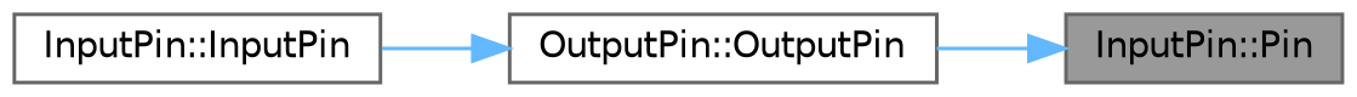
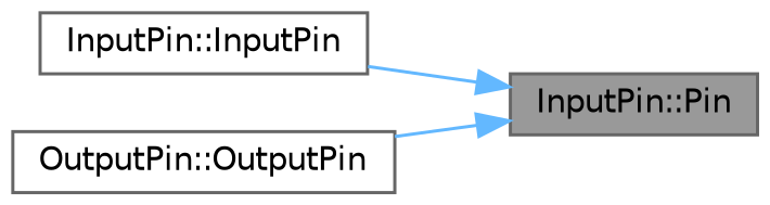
  digraph {
    rankdir=RL
    node [color=grey40 fillcolor=white fontname=Helvetica fontsize=10 shape=box style=filled]
    edge [color=steelblue1 dir=back fontname=Helvetica fontsize=10 labelfontname=Helvetica labelfontsize=10 style=solid]
    n1 [color=gray40 fillcolor=grey60 fontcolor=black height=0.2 label="InputPin::Pin" width=0.4]
    n2 [height=0.2 label="InputPin::InputPin" width=0.4]
    n3 [height=0.2 label="OutputPin::OutputPin" width=0.4]
-   n3 -> n2
+   n1 -> n2
    n1 -> n3
  }
